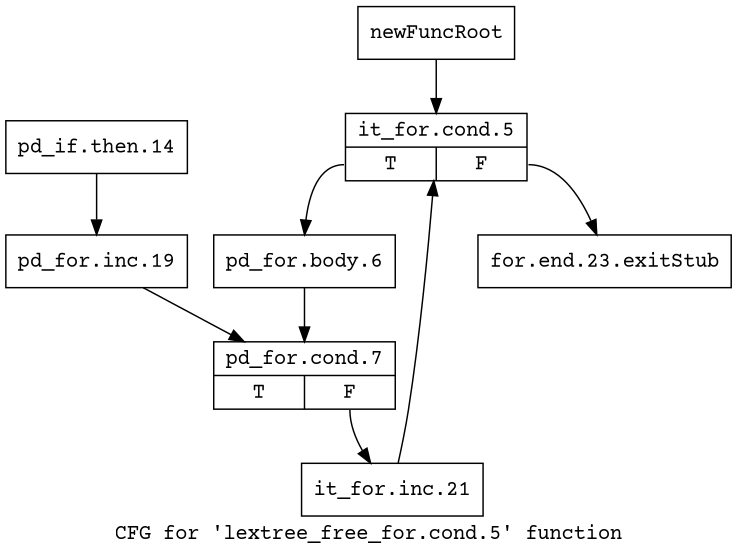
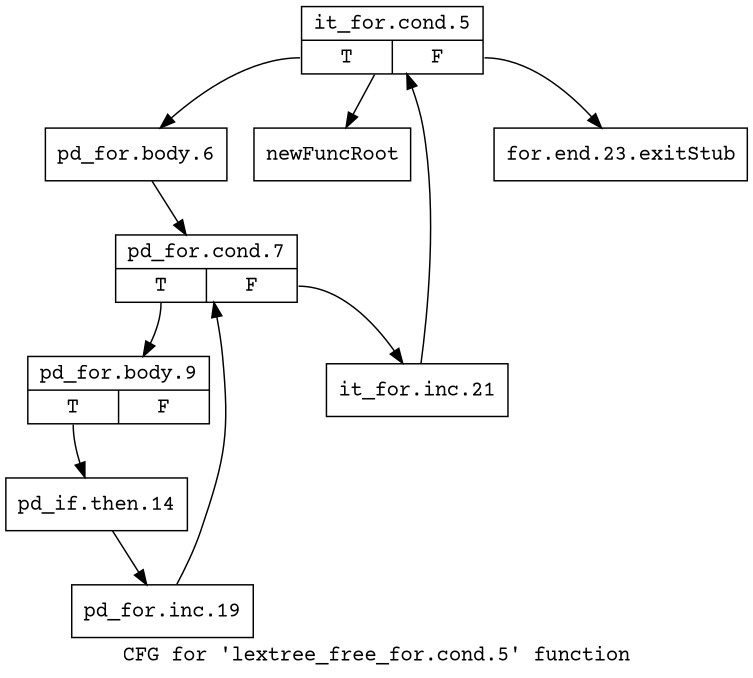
  digraph {
    fontname="Courier Prime"
    label="CFG for 'lextree_free_for.cond.5' function"
    node [fontname="Courier Prime" shape=record]
    edge [fontname="Courier Prime"]
    n1 [label="{newFuncRoot}"]
    n2 [label="{it_for.cond.5|{<s0>T|<s1>F}}"]
    n3 [label="{for.end.23.exitStub}"]
    n4 [label="{pd_for.body.6}"]
    n5 [label="{pd_for.cond.7|{<s0>T|<s1>F}}"]
+   n6 [label="{pd_for.body.9|{<s0>T|<s1>F}}"]
    n7 [label="{it_for.inc.21}"]
    n8 [label="{pd_if.then.14}"]
    n9 [label="{pd_for.inc.19}"]
-   n1 -> n2
+   n2 -> n1
    n2 -> n3 [tailport=s1]
    n2 -> n4 [tailport=s0]
    n4 -> n5
+   n5 -> n6 [tailport=s0]
    n5 -> n7 [tailport=s1]
+   n6 -> n8 [tailport=s0]
    n7 -> n2
    n8 -> n9
    n9 -> n5
  }
